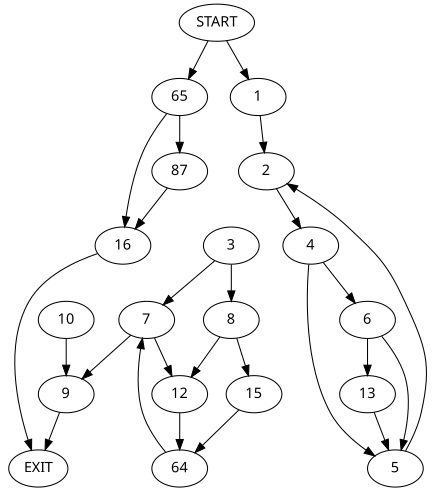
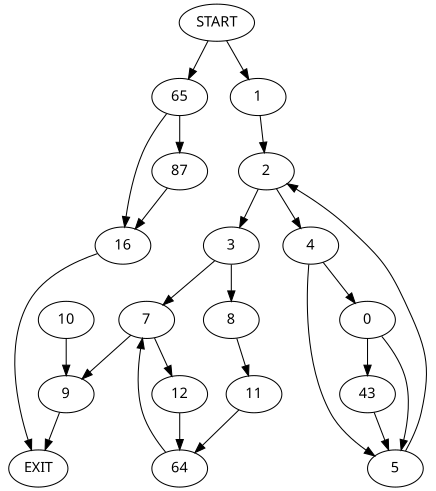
  digraph {
    fontname="Noto Sans"
    node [fontname="Noto Sans"]
    edge [fontname="Noto Sans"]
    n1 [label=START]
    1
    n3 [label=65]
    2
    16
    n6 [label=87]
    n7 [label=EXIT]
    3
    4
    7
    8
    5
-   6
+   6 [label=0]
    9
    12
-   11 [label=15]
-   13
+   11
+   13 [label=43]
    10
    n19 [label=64]
    n1 -> 1
    n1 -> n3
    1 -> 2
    n3 -> 16
    n3 -> n6
+   2 -> 3
    2 -> 4
    16 -> n7
    n6 -> 16
    3 -> 7
    3 -> 8
    4 -> 5
    4 -> 6
    7 -> 9
    7 -> 12
-   8 -> 12
    8 -> 11
    5 -> 2
    6 -> 5
    6 -> 13
    9 -> n7
    12 -> n19
    11 -> n19
    13 -> 5
    10 -> 9
    n19 -> 7
  }
